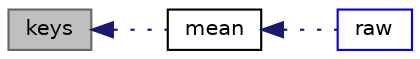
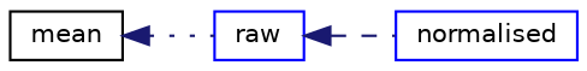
  digraph {
    rankdir=LR
    node [color=blue fontname=Helvetica fontsize=10 shape=record]
    edge [color=midnightblue dir=back fontname=Helvetica fontsize=10 labelfontname=Helvetica labelfontsize=10 style=dotted]
-   n1 [color=gray40 fillcolor=grey75 fontcolor=black height=0.2 label=keys style=filled width=0.4]
    n2 [color=black height=0.2 label=mean width=0.4]
    n3 [height=0.2 label=raw width=0.4]
-   n1 -> n2
+   n4 [height=0.2 label=normalised width=0.4]
    n2 -> n3
+   n3 -> n4 [style=dashed]
  }
